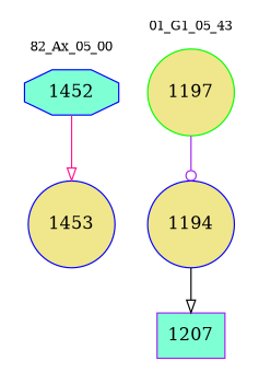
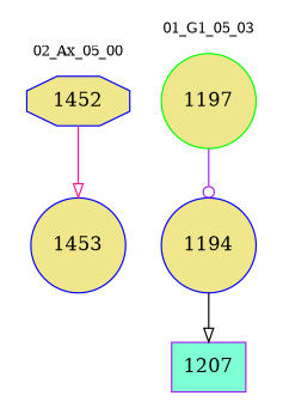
  digraph {
    node [color=blue fillcolor=khaki shape=circle style=filled]
    edge [arrowhead=onormal]
-   n1 [fillcolor=aquamarine label=1452 shape=octagon]
+   n1 [label=1452 shape=octagon]
    n2 [label=1453]
    n3 [color=green label=1197]
    n4 [label=1194]
    n5 [color=purple fillcolor=aquamarine label=1207 shape=box]
    subgraph cluster_1 {
      color=white
      fontsize=10
-     label="82_Ax_05_00"
+     label="02_Ax_05_00"
      n1
      n2
    }
    subgraph cluster_2 {
      color=white
      fontsize=10
-     label="01_G1_05_43"
+     label="01_G1_05_03"
      n3
      n4
      n5
    }
    n1 -> n2 [color=deeppink]
    n3 -> n4 [arrowhead=odot color=purple]
    n4 -> n5 [color=black]
  }
